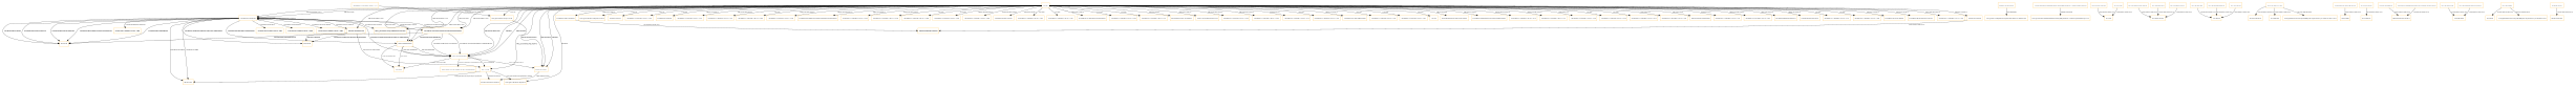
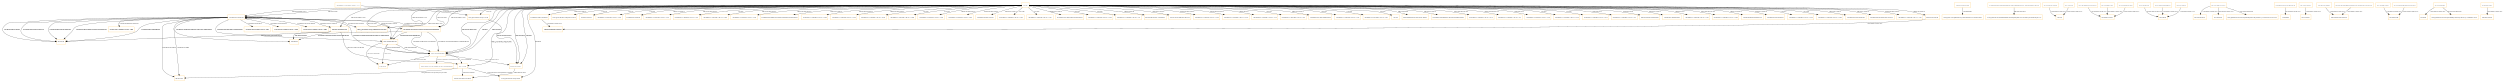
  digraph {
    fontname="Comic Neue"
    rankdir=TB
    node [color=orange fontname="Comic Neue" shape=rectangle]
    edge [fontname="Comic Neue"]
    "convenio:Convenio"
    "-6c86a057:16fa8c73152:-7ff5"
    "essubv:Subvencion"
    "-6c86a057:16fa8c73152:-7ff2"
    "-6c86a057:16fa8c73152:-7fee"
    "-6c86a057:16fa8c73152:-7fea"
    "convenio:SuscripcionDeConvenioPorEntidad"
    "http://schema.org/DigitalDocument"
    "org:Organization"
    "org:Membership"
    "xsd:string"
    "xsd:date"
    "xsd:float"
    "owl:Thing"
    "skos:Concept"
    "dbo:GovernmentalAdministrativeRegion"
    "org:Role"
    "skos:ConceptScheme"
    "http://schema.org/Date"
    "-6c86a057:16fa8c73152:-7ff7"
    "http://schema.org/Thing"
    "esadm:Municipio"
    "http://purl.org/derecho/vocabulario#Municipio"
    "http://vocab.ciudadesabiertas.es/def/sector-publico/convenio"
    "http://vocab.ciudadesabiertas.es/def/sector-publico/convenio/1.0.0"
    "terms:alternative"
    "dc:title"
    "terms:tableOfContents"
    "dc:description"
    "terms:license"
    "dc:rights"
    "terms:hasFormat"
    "terms:relation"
    "dc:relation"
    "http://dublincore.org/usage/terms/history/#hasFormat-003"
    "http://schema.org/name"
    "rdfs:label"
    "terms:creator"
    "dc:creator"
    "terms:accessRights"
    "terms:title"
    "terms:abstract"
    "convenio:objeto"
    "owl:topDataProperty"
    "terms:identifier"
    "dc:identifier"
    "convenio:instrumenta"
    "owl:topObjectProperty"
    "skos:inScheme"
    NULL
    "http://schema.org/DateTime"
    "esadm:Distrito"
    "-6c86a057:16fa8c73152:-7fb2"
    "convenio:materia"
    "-6c86a057:16fa8c73152:-7fd5"
    "-6c86a057:16fa8c73152:-7ff3"
    "-6c86a057:16fa8c73152:-7fb9"
    "-6c86a057:16fa8c73152:-7fda"
    "convenio:obligadoPrestacionesAyuntamiento"
+   "-6c86a057:16fa8c73152:-7fbe"
    "-6c86a057:16fa8c73152:-7fb4"
    "-6c86a057:16fa8c73152:-7fdd"
    "-6c86a057:16fa8c73152:-7fd8"
    "-6c86a057:16fa8c73152:-7fcb"
    "-6c86a057:16fa8c73152:-7fe9"
    "convenio:suscritoPor"
    "-6c86a057:16fa8c73152:-7fbc"
    "-6c86a057:16fa8c73152:-7fb7"
    "convenio:firmanteAyuntamiento"
    "-6c86a057:16fa8c73152:-7fe2"
    "-6c86a057:16fa8c73152:-7ffa"
    "esconvkos:tipo-convenio"
    n73 [label="history:convenioSuscrito"]
    n74 [label="-6c86a057:16fa4c73152:-7fe4"]
    "-6c86a057:16fa8c73152:-7fd0"
    "-6c86a057:16fa8c73152:-7ff4"
    "-6c86a057:16fa8c73152:-7fc1"
    "convenio:firmanteEntidad"
    "-6c86a057:16fa8c73152:-7fef"
    "-6c86a057:16fa8c73152:-7fe7"
    "rdf:nil"
    "espresupkos:programa-gasto"
    "convenio:obligadoPrestacionesEntidad"
    "-6c86a057:16fa8c73152:-7fc3"
    "-6c86a057:16fa8c73152:-7ff1"
    "-6c86a057:16fa8c73152:-7ff8"
    "-6c86a057:16fa8c73152:-7fce"
    "-6c86a057:16fa8c73152:-7fc9"
    "-6c86a057:16fa8c73152:-7ffb"
    "esconvkos:modalidad"
+   "convenio:modalidad"
    "-6c86a057:16fa8c73152:-7ff6"
    "-6c86a057:16fa8c73152:-7fed"
    "convenio:gestionadoPor"
    "convenio:documento"
    "-6c86a057:16fa8c73152:-7fd3"
    "-6c86a057:16fa8c73152:-7feb"
    "convenio:tipoConvenio"
    "convenio:entidadSuscriptora"
    n100 [label="-6c86a057:16fa8c73172:-7fdf"]
    "terms:rights"
    "convenio:obligacionEconomicaAyuntamiento"
    "terms:issued"
    "dc:date"
    "http://dublincore.org/usage/terms/history/#issued-003"
    "terms:bibliographicCitation"
    "terms:description"
    "org:identifier"
    "skos:notation"
    "convenio:Convenio" -> "convenio:Convenio" [label="convenio:prorroga"]
    "convenio:Convenio" -> "convenio:Convenio" [label="convenio:esProrrogaDe"]
    "convenio:Convenio" -> "-6c86a057:16fa8c73152:-7ff5" [label="convenio:gestionadoPor"]
    "convenio:Convenio" -> "essubv:Subvencion" [label="convenio:instrumenta"]
    "convenio:Convenio" -> "-6c86a057:16fa8c73152:-7ff2" [label="convenio:materia"]
    "convenio:Convenio" -> "-6c86a057:16fa8c73152:-7fee" [label="convenio:modalidad"]
    "convenio:Convenio" -> "-6c86a057:16fa8c73152:-7fea" [label="convenio:tipoConvenio"]
    "convenio:Convenio" -> "convenio:SuscripcionDeConvenioPorEntidad" [label="convenio:suscritoPor"]
    "convenio:Convenio" -> "http://schema.org/DigitalDocument" [label="convenio:documento"]
    "convenio:Convenio" -> "org:Organization" [label="convenio:obligadoPrestacionesAyuntamiento"]
    "convenio:Convenio" -> "org:Membership" [label="convenio:firmanteAyuntamiento"]
    "convenio:Convenio" -> "xsd:string" [label="convenio:objeto"]
    "convenio:Convenio" -> "xsd:string" [label="convenio:numero"]
    "convenio:Convenio" -> "xsd:date" [label="convenio:fechaSuscripcion"]
    "convenio:Convenio" -> "xsd:date" [label="convenio:fechaFinalizacion"]
    "convenio:Convenio" -> "xsd:date" [label="convenio:fechaInicio"]
    "convenio:Convenio" -> "xsd:date" [label="convenio:fechaResolucionFinalizacion"]
    "convenio:Convenio" -> "xsd:date" [label="convenio:fechaRegistro"]
    "convenio:Convenio" -> "xsd:float" [label="convenio:obligacionEconomicaAyuntamiento"]
    "essubv:Subvencion" -> "xsd:date" [label="essubv:fechaAdjudicacion"]
    "essubv:Subvencion" -> "xsd:float" [label="essubv:importe"]
    "essubv:Subvencion" -> "owl:Thing" [label="essubv:adjudicatario"]
    "convenio:SuscripcionDeConvenioPorEntidad" -> "convenio:Convenio" [label="convenio:convenioSuscrito"]
    "convenio:SuscripcionDeConvenioPorEntidad" -> "org:Organization" [label="convenio:entidadSuscriptora"]
    "convenio:SuscripcionDeConvenioPorEntidad" -> "org:Organization" [label="convenio:obligadoPrestacionesEntidad"]
    "convenio:SuscripcionDeConvenioPorEntidad" -> "org:Membership" [label="convenio:firmanteEntidad"]
    "convenio:SuscripcionDeConvenioPorEntidad" -> "xsd:float" [label="convenio:obligacionEconomicaEntidad"]
    "org:Organization" -> "owl:Thing" [label="org:identifier"]
    "org:Organization" -> "skos:Concept" [label="org:classification"]
    "org:Organization" -> "dbo:GovernmentalAdministrativeRegion" [label="orges:ambitoCompetencias"]
    "org:Organization" -> "org:Role" [label="owl:disjointWith"]
    "org:Membership" -> "org:Organization" [label="owl:disjointWith"]
    "org:Membership" -> "org:Organization" [label="org:organization"]
    "org:Membership" -> "org:Role" [label="owl:disjointWith"]
    "org:Membership" -> "org:Role" [label="org:role"]
    "owl:Thing" -> "xsd:string" [label="http://xmlns.com/foaf/0.1/name"]
    "owl:Thing" -> "skos:ConceptScheme" [label="skos:inScheme"]
    "owl:Thing" -> "http://schema.org/Date" [label="http://schema.org/dateCreated"]
    "skos:Concept" -> "skos:ConceptScheme" [label="owl:disjointWith"]
    "-6c86a057:16fa8c73152:-7ff7" -> "http://schema.org/Thing" [label="http://schema.org/url"]
    "http://schema.org/Thing" -> "owl:Thing" [label="http://schema.org/name"]
    "esadm:Municipio" -> "http://purl.org/derecho/vocabulario#Municipio" [label="rdfs:seeAlso"]
    "http://vocab.ciudadesabiertas.es/def/sector-publico/convenio" -> "http://vocab.ciudadesabiertas.es/def/sector-publico/convenio/1.0.0" [label="owl:versionIRI"]
    "terms:alternative" -> "dc:title" [label="rdfs:subPropertyOf"]
    "terms:tableOfContents" -> "dc:description" [label="rdfs:subPropertyOf"]
    "terms:license" -> "dc:rights" [label="rdfs:subPropertyOf"]
    "terms:hasFormat" -> "terms:relation" [label="rdfs:subPropertyOf"]
    "terms:hasFormat" -> "dc:relation" [label="rdfs:subPropertyOf"]
    "terms:hasFormat" -> "http://dublincore.org/usage/terms/history/#hasFormat-003" [label="terms:hasVersion"]
    "http://schema.org/name" -> "rdfs:label" [label="rdfs:subPropertyOf"]
    "terms:creator" -> "dc:creator" [label="rdfs:subPropertyOf"]
    "terms:accessRights" -> "dc:rights" [label="rdfs:subPropertyOf"]
    "terms:title" -> "dc:title" [label="rdfs:subPropertyOf"]
    "terms:abstract" -> "dc:description" [label="rdfs:subPropertyOf"]
    "convenio:objeto" -> "owl:topDataProperty" [label="rdfs:subPropertyOf"]
    "terms:identifier" -> "dc:identifier" [label="rdfs:subPropertyOf"]
    "convenio:instrumenta" -> "owl:topObjectProperty" [label="rdfs:subPropertyOf"]
    "skos:inScheme" -> "owl:topObjectProperty" [label="rdfs:subPropertyOf"]
    NULL -> "convenio:Convenio" [label="owl:allValuesFrom"]
    NULL -> "convenio:Convenio" [label="owl:onClass"]
    NULL -> "essubv:Subvencion" [label="owl:allValuesFrom"]
    NULL -> "convenio:SuscripcionDeConvenioPorEntidad" [label="owl:onClass"]
    NULL -> "convenio:SuscripcionDeConvenioPorEntidad" [label="owl:allValuesFrom"]
    NULL -> "http://schema.org/DigitalDocument" [label="owl:allValuesFrom"]
    NULL -> "org:Organization" [label="owl:allValuesFrom"]
    NULL -> "org:Organization" [label="rdf:first"]
    NULL -> "org:Organization" [label="owl:onClass"]
    NULL -> "org:Membership" [label="owl:allValuesFrom"]
    NULL -> "org:Membership" [label="owl:onClass"]
    NULL -> "skos:Concept" [label="rdf:first"]
    NULL -> "skos:Concept" [label="owl:allValuesFrom"]
    NULL -> "skos:Concept" [label="owl:onClass"]
    NULL -> "http://schema.org/Date" [label="rdf:first"]
    NULL -> "http://schema.org/Thing" [label="rdf:first"]
    NULL -> "convenio:instrumenta" [label="owl:onProperty"]
    NULL -> "skos:inScheme" [label="owl:onProperty"]
    NULL -> "http://schema.org/DateTime" [label="rdf:first"]
    NULL -> "esadm:Distrito" [label="rdf:first"]
    NULL -> "-6c86a057:16fa8c73152:-7fb2" [label="rdf:rest"]
    NULL -> "convenio:materia" [label="owl:onProperty"]
    NULL -> "-6c86a057:16fa8c73152:-7fd5" [label="owl:intersectionOf"]
    NULL -> "-6c86a057:16fa8c73152:-7ff3" [label="rdf:rest"]
    NULL -> "-6c86a057:16fa8c73152:-7fb9" [label="owl:intersectionOf"]
    NULL -> "-6c86a057:16fa8c73152:-7fda" [label="owl:intersectionOf"]
    NULL -> "convenio:obligadoPrestacionesAyuntamiento" [label="owl:onProperty"]
+   NULL -> "-6c86a057:16fa8c73152:-7fbe" [label="owl:intersectionOf"]
    NULL -> "-6c86a057:16fa8c73152:-7fb4" [label="owl:intersectionOf"]
    NULL -> "-6c86a057:16fa8c73152:-7fdd" [label="rdf:rest"]
    NULL -> "-6c86a057:16fa8c73152:-7fd8" [label="rdf:rest"]
    NULL -> "-6c86a057:16fa8c73152:-7fcb" [label="owl:intersectionOf"]
    NULL -> "-6c86a057:16fa8c73152:-7fe9" [label="owl:intersectionOf"]
    NULL -> "convenio:suscritoPor" [label="owl:onProperty"]
    NULL -> "-6c86a057:16fa8c73152:-7fbc" [label="rdf:rest"]
    NULL -> "-6c86a057:16fa8c73152:-7fb7" [label="rdf:rest"]
    NULL -> "convenio:firmanteAyuntamiento" [label="owl:onProperty"]
    NULL -> "-6c86a057:16fa8c73152:-7fe2" [label="rdf:rest"]
    NULL -> "-6c86a057:16fa8c73152:-7ffa" [label="rdf:rest"]
    NULL -> "esconvkos:tipo-convenio" [label="owl:hasValue"]
    NULL -> n73 [label="owl:onProperty"]
    NULL -> n74 [label="owl:intersectionOf"]
    NULL -> "-6c86a057:16fa8c73152:-7fd0" [label="owl:intersectionOf"]
    NULL -> "-6c86a057:16fa8c73152:-7ff4" [label="owl:unionOf"]
    NULL -> "-6c86a057:16fa8c73152:-7fc1" [label="rdf:rest"]
    NULL -> "convenio:firmanteEntidad" [label="owl:onProperty"]
    NULL -> "-6c86a057:16fa8c73152:-7fef" [label="rdf:rest"]
    NULL -> "-6c86a057:16fa8c73152:-7fe7" [label="rdf:rest"]
    NULL -> "rdf:nil" [label="rdf:rest"]
    NULL -> "espresupkos:programa-gasto" [label="owl:hasValue"]
    NULL -> "convenio:obligadoPrestacionesEntidad" [label="owl:onProperty"]
    NULL -> "-6c86a057:16fa8c73152:-7fc3" [label="owl:intersectionOf"]
    NULL -> "-6c86a057:16fa8c73152:-7ff1" [label="owl:intersectionOf"]
    NULL -> "-6c86a057:16fa8c73152:-7ff8" [label="owl:unionOf"]
    NULL -> "-6c86a057:16fa8c73152:-7fce" [label="rdf:rest"]
    NULL -> "-6c86a057:16fa8c73152:-7fc9" [label="rdf:rest"]
    NULL -> "-6c86a057:16fa8c73152:-7ffb" [label="owl:unionOf"]
    NULL -> "esconvkos:modalidad" [label="owl:hasValue"]
+   NULL -> "convenio:modalidad" [label="owl:onProperty"]
    NULL -> "-6c86a057:16fa8c73152:-7ff6" [label="owl:unionOf"]
    NULL -> "-6c86a057:16fa8c73152:-7fed" [label="owl:intersectionOf"]
    NULL -> "convenio:gestionadoPor" [label="owl:onProperty"]
    NULL -> "convenio:documento" [label="owl:onProperty"]
    NULL -> "-6c86a057:16fa8c73152:-7fd3" [label="rdf:rest"]
    NULL -> "-6c86a057:16fa8c73152:-7feb" [label="rdf:rest"]
    NULL -> "convenio:tipoConvenio" [label="owl:onProperty"]
    NULL -> "convenio:entidadSuscriptora" [label="owl:onProperty"]
    NULL -> n100 [label="owl:intersectionOf"]
    "terms:rights" -> "dc:rights" [label="rdfs:subPropertyOf"]
    "convenio:obligacionEconomicaAyuntamiento" -> "owl:topDataProperty" [label="rdfs:subPropertyOf"]
    "terms:issued" -> "dc:date" [label="rdfs:subPropertyOf"]
    "terms:issued" -> "http://dublincore.org/usage/terms/history/#issued-003" [label="terms:hasVersion"]
    "terms:bibliographicCitation" -> "dc:identifier" [label="rdfs:subPropertyOf"]
    "terms:description" -> "dc:description" [label="rdfs:subPropertyOf"]
    "org:identifier" -> "skos:notation" [label="rdfs:subPropertyOf"]
  }
